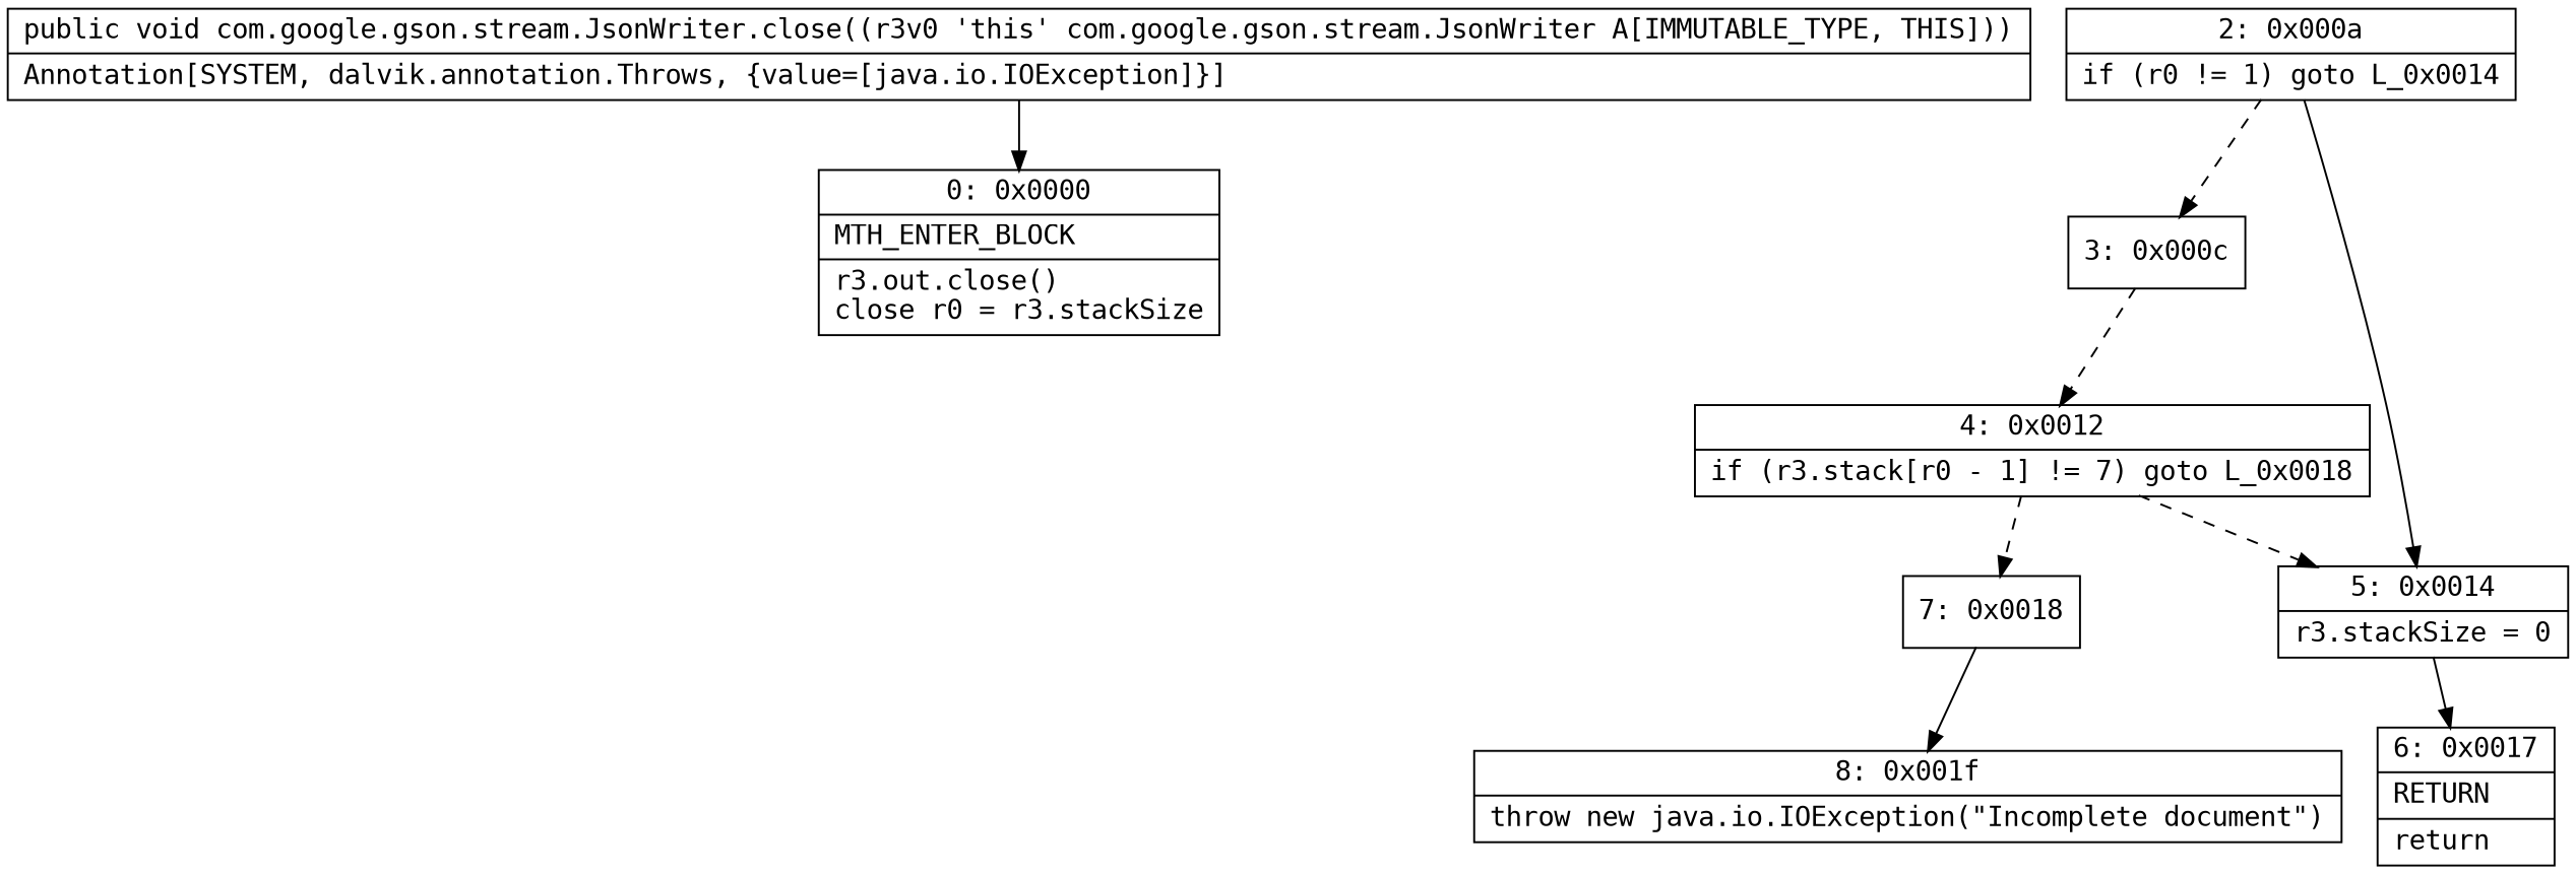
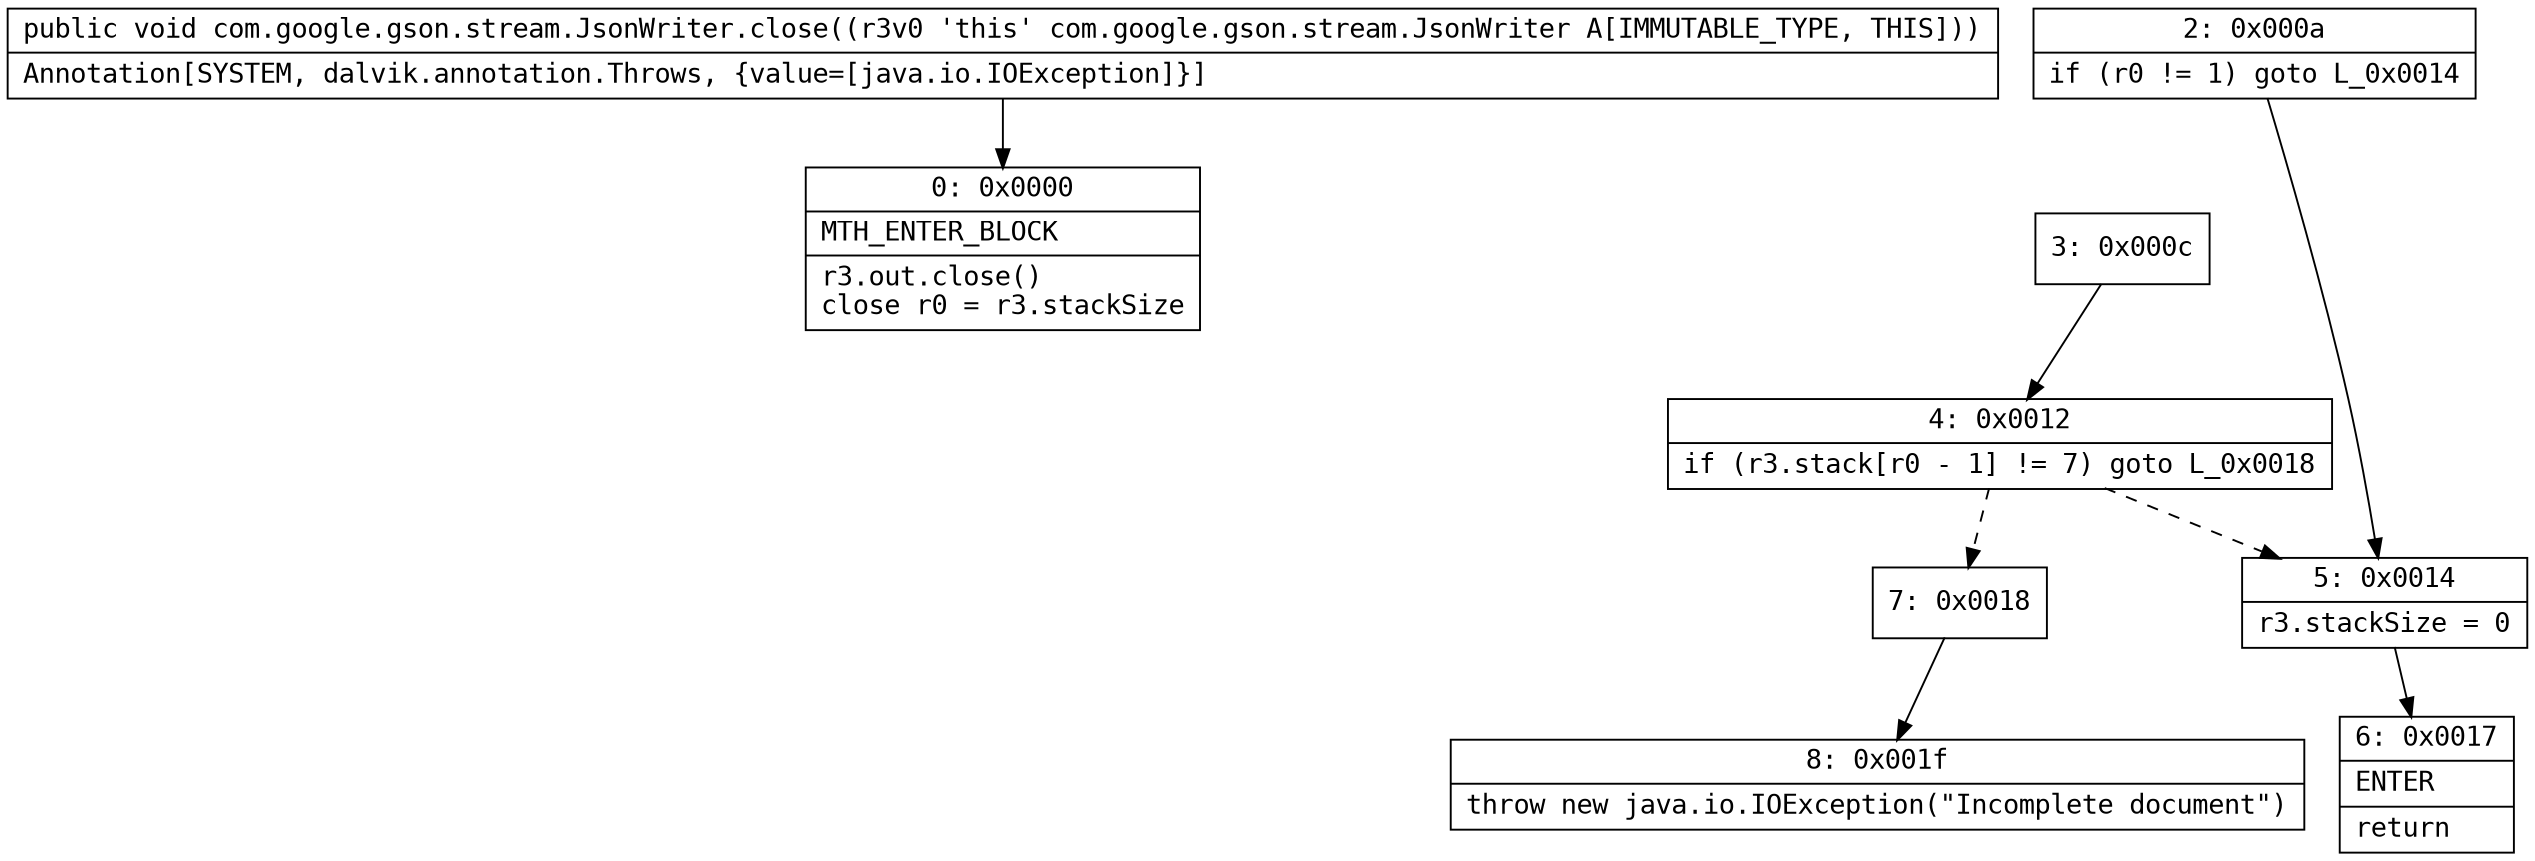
  digraph {
    fontname="DejaVu Sans Mono"
    node [fontname="DejaVu Sans Mono" shape=record]
    edge [fontname="DejaVu Sans Mono"]
    n1 [label="{0\:\ 0x0000|MTH_ENTER_BLOCK\l|r3.out.close()\lclose r0 = r3.stackSize\l}"]
    n2 [label="{2\:\ 0x000a|if (r0 != 1) goto L_0x0014\l}"]
    n3 [label="{3\:\ 0x000c}"]
    n4 [label="{5\:\ 0x0014|r3.stackSize = 0\l}"]
    n5 [label="{7\:\ 0x0018}"]
    n6 [label="{8\:\ 0x001f|throw new java.io.IOException(\"Incomplete document\")\l}"]
    n7 [label="{4\:\ 0x0012|if (r3.stack[r0 \- 1] != 7) goto L_0x0018\l}"]
-   n8 [label="{6\:\ 0x0017|RETURN\l|return\l}"]
+   n8 [label="{6\:\ 0x0017|ENTER\l|return\l}"]
    n9 [label="{public void com.google.gson.stream.JsonWriter.close((r3v0 'this' com.google.gson.stream.JsonWriter A[IMMUTABLE_TYPE, THIS]))  | Annotation[SYSTEM, dalvik.annotation.Throws, \{value=[java.io.IOException]\}]\l}"]
-   n2 -> n3 [style=dashed]
    n2 -> n4
-   n3 -> n7 [style=dashed]
+   n3 -> n7
    n4 -> n8
    n5 -> n6
    n7 -> n4 [style=dashed]
    n7 -> n5 [style=dashed]
    n9 -> n1
  }
